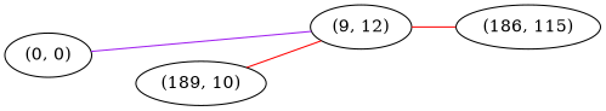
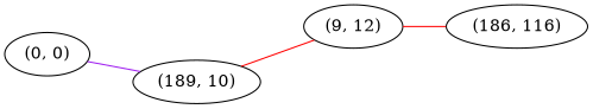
  graph {
    rankdir=LR
    edge [color=red weight=1]
    "(0, 0)"
    "(9, 12)"
-   "(186, 116)" [label="(186, 115)"]
+   "(186, 116)"
    "(189, 10)"
-   "(0, 0)" -- "(9, 12)" [color=purple weight=4]
+   "(0, 0)" -- "(189, 10)" [color=purple weight=4]
    "(9, 12)" -- "(186, 116)"
    "(189, 10)" -- "(9, 12)"
  }
